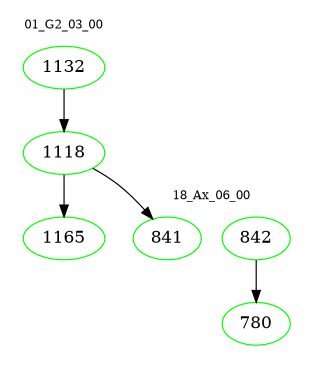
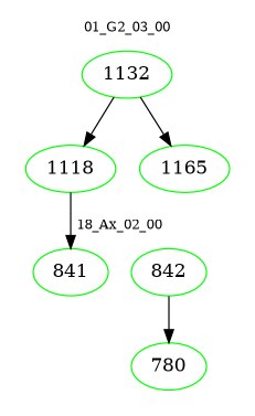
  digraph {
    node [color=green]
    edge [color=black]
    n1 [label=842]
    n2 [label=780]
    n3 [label=841]
    n4 [label=1132]
    n5 [label=1118]
    n6 [label=1165]
    subgraph cluster_1 {
      color=white
      fontsize=10
-     label="18_Ax_06_00"
+     label="18_Ax_02_00"
      n1
      n2
      n3
    }
    subgraph cluster_2 {
      color=white
      fontsize=10
      label="01_G2_03_00"
      n4
      n5
      n6
    }
    n1 -> n2
    n4 -> n5
    n5 -> n3
-   n5 -> n6
+   n4 -> n6
  }
